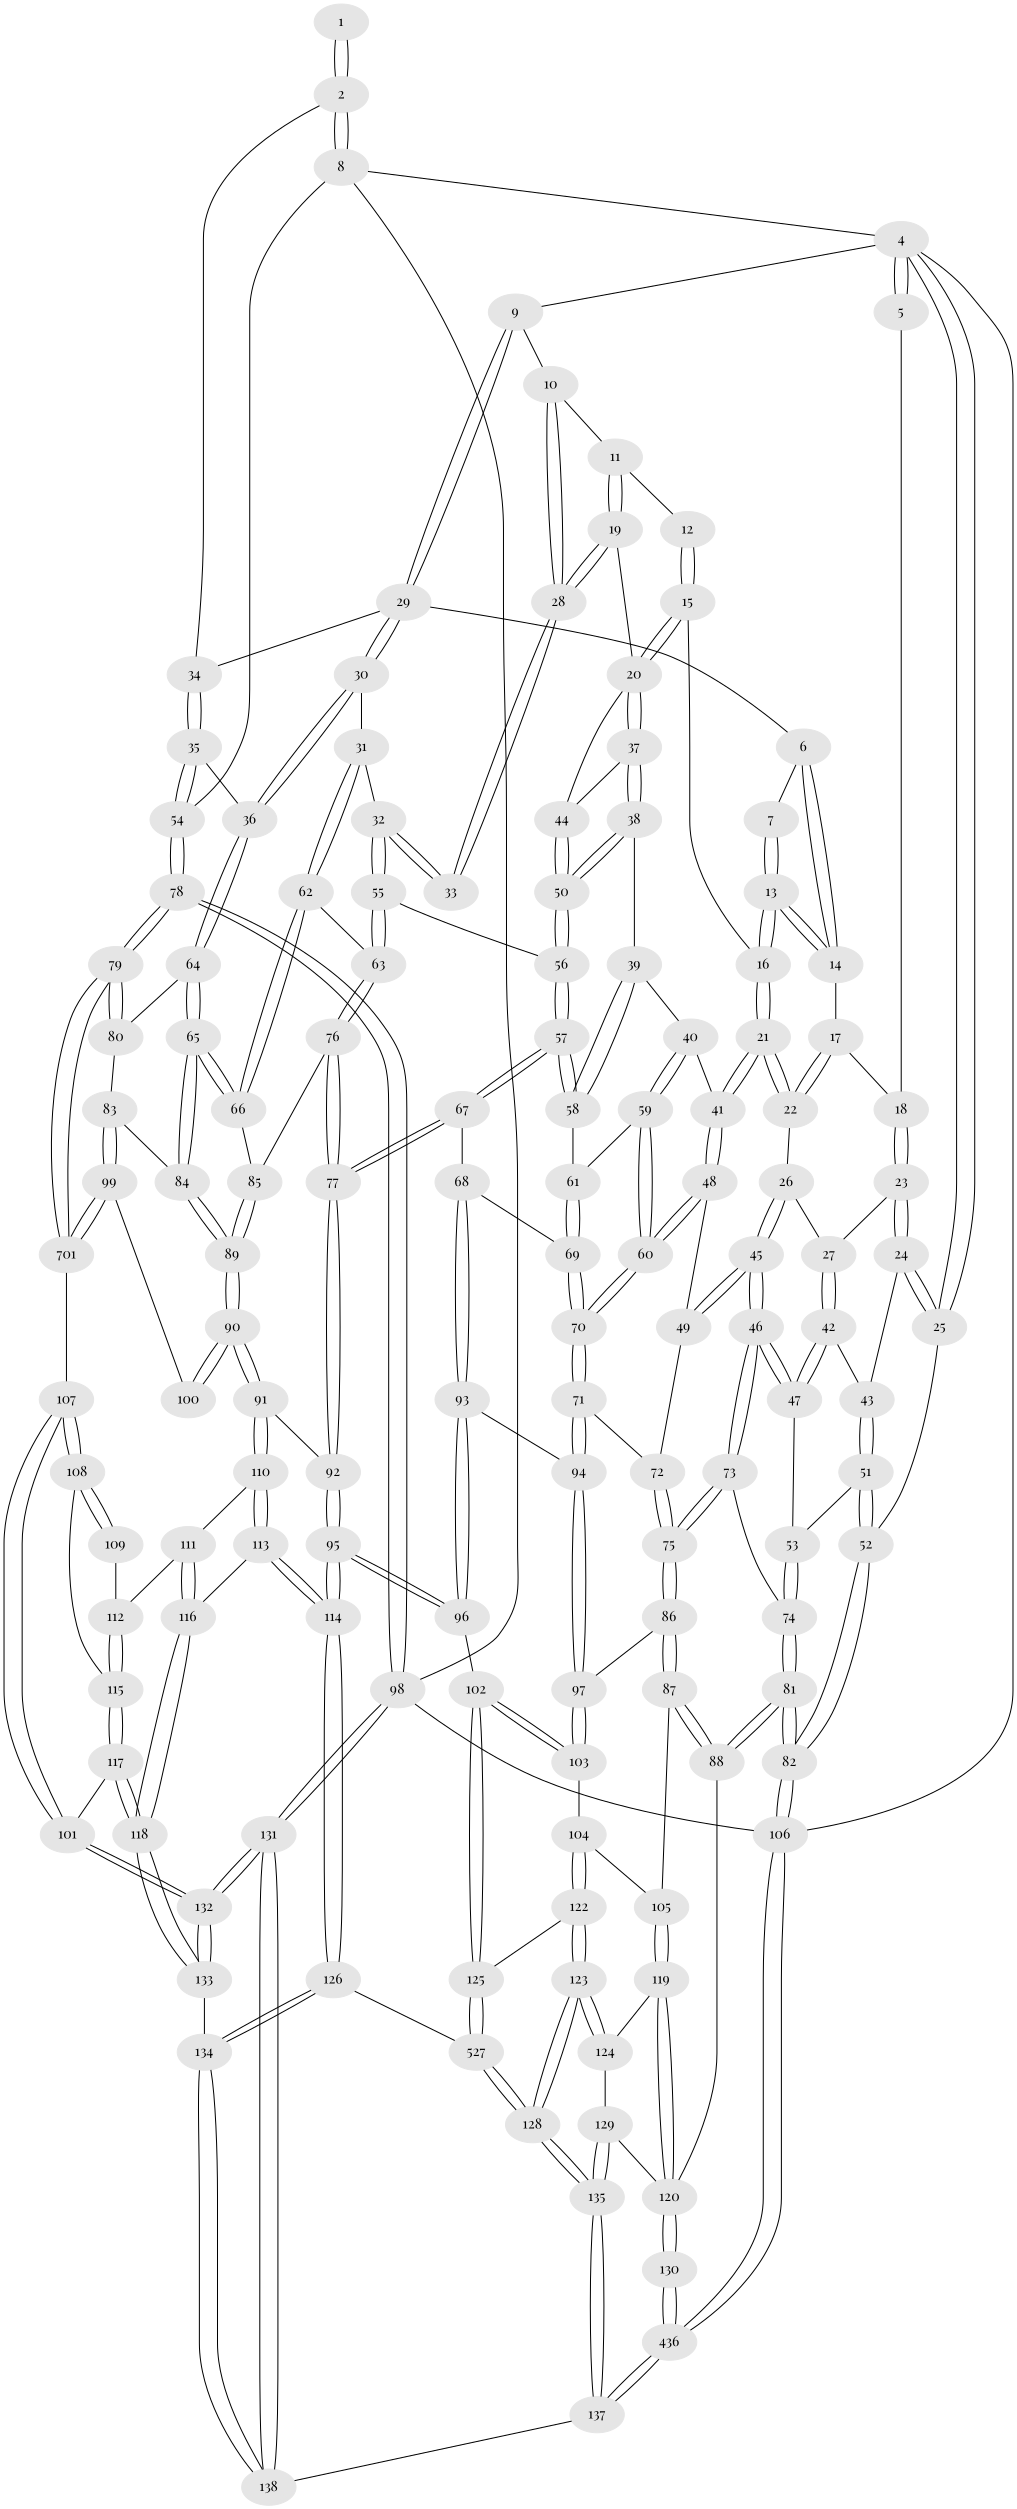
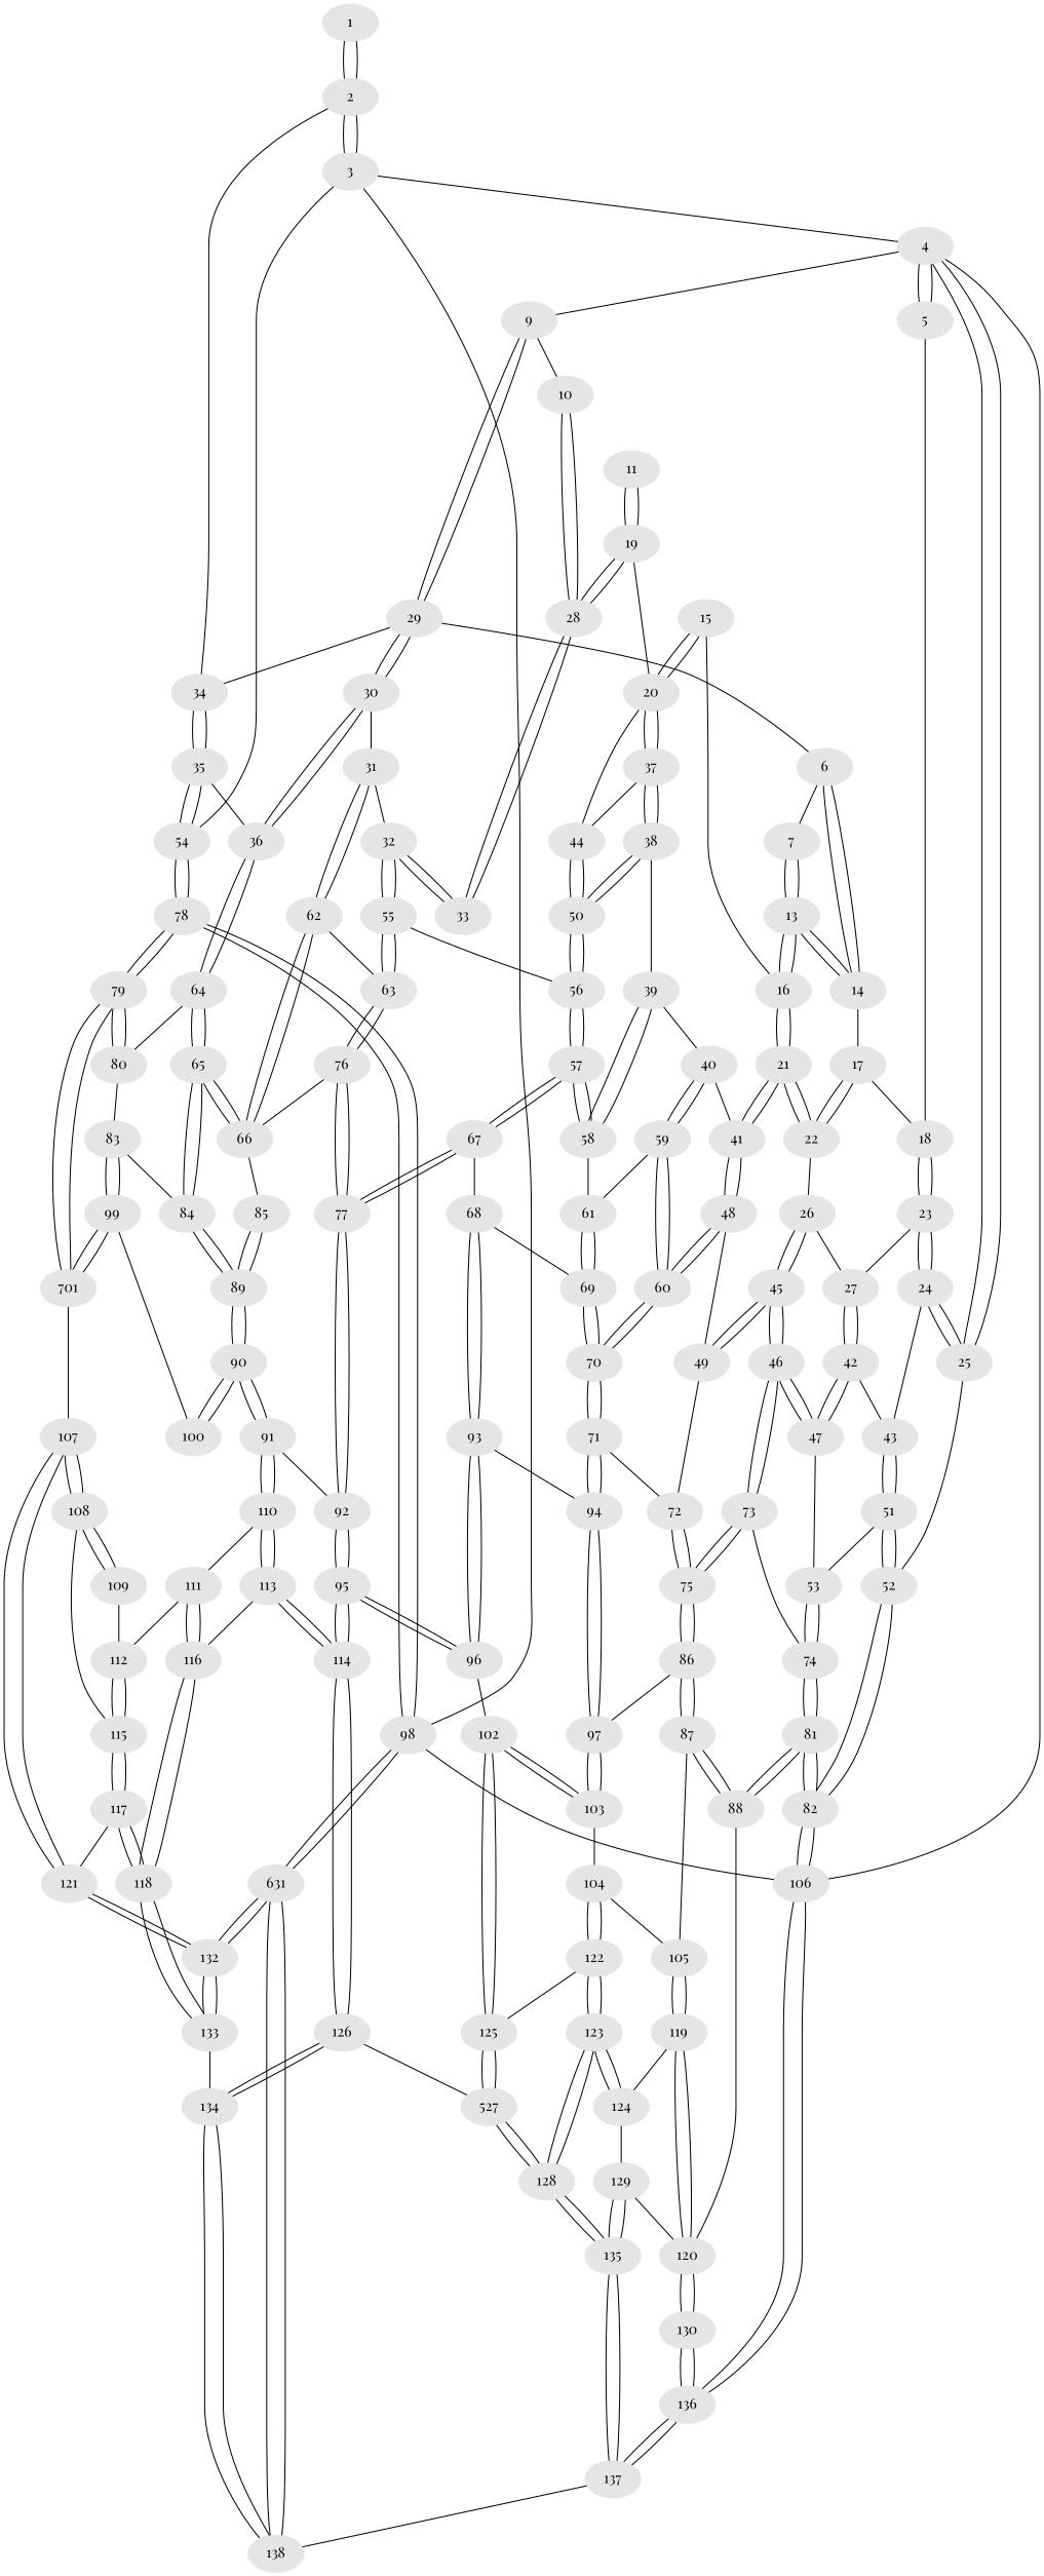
  graph {
    fontname="Playfair Display"
    node [color=gray90 fontname="Playfair Display" style=filled]
    edge [fontname="Playfair Display"]
    1
    2
-   3 [label=8]
+   3
    34
    9
    10
    29
    4
    54
    98
    35
    5
    25
    106
    78
-   131
+   131 [label=631]
    18
    52
-   136 [label=436]
+   136
    6
    7
    14
    23
    13
    17
    16
-   12
    15
    11
    28
    30
    19
    33
    20
    21
    22
    37
    44
    41
    26
    24
    27
    38
    48
    45
    43
    42
    51
    82
    46
    49
    47
    31
    36
    32
    62
    64
    55
    63
    66
    56
    50
    65
    80
    39
    40
    58
    59
    61
    60
    53
    73
    72
    74
    75
    70
    57
    81
    79
    76
    67
    68
    77
    69
    71
    85
    84
    83
    89
    93
    92
    94
    96
    97
    86
    88
    87
    95
    n99 [label=701]
    107
    99
    120
    100
    90
    105
    103
    119
    130
    91
    110
    111
    113
    114
    102
    126
    125
    104
    132
    138
    109
    112
    108
-   121 [label=101]
+   121
    n124 [label=527]
    122
    123
    124
    137
    115
    117
    116
    118
    134
    133
    129
    128
    135
    1 -- 2
    1 -- 2
    2 -- 3
    2 -- 3
    2 -- 34
    3 -- 4
    3 -- 54
    3 -- 98
    34 -- 35
    34 -- 35
    9 -- 10
    9 -- 29
    9 -- 29
-   10 -- 11
    10 -- 28
    10 -- 28
    29 -- 34
    29 -- 6
    29 -- 30
    29 -- 30
    4 -- 9
    4 -- 5
    4 -- 5
    4 -- 25
    4 -- 25
    4 -- 106
    54 -- 78
    54 -- 78
    98 -- 106
    98 -- 131
    98 -- 131
    35 -- 54
    35 -- 54
    35 -- 36
    5 -- 18
    25 -- 52
    106 -- 136
    106 -- 136
    78 -- 98
    78 -- 98
    78 -- 79
    78 -- 79
    131 -- 132
    131 -- 132
    131 -- 138
    131 -- 138
    18 -- 23
    18 -- 23
    52 -- 82
    52 -- 82
    136 -- 137
    136 -- 137
    6 -- 7
    6 -- 14
    6 -- 14
    7 -- 13
    7 -- 13
    14 -- 17
    23 -- 24
    23 -- 24
    23 -- 27
    13 -- 14
    13 -- 14
    13 -- 16
    13 -- 16
    17 -- 18
    17 -- 22
    17 -- 22
    16 -- 21
    16 -- 21
-   12 -- 15
-   12 -- 15
    15 -- 16
    15 -- 20
    15 -- 20
-   11 -- 12
    11 -- 19
    11 -- 19
    28 -- 33
    28 -- 33
    30 -- 31
    30 -- 36
    30 -- 36
    19 -- 28
    19 -- 28
    19 -- 20
    20 -- 37
    20 -- 37
    20 -- 44
    21 -- 22
    21 -- 22
    21 -- 41
    21 -- 41
    22 -- 26
    37 -- 44
    37 -- 38
    37 -- 38
    44 -- 50
    44 -- 50
    41 -- 48
    41 -- 48
    26 -- 27
    26 -- 45
    26 -- 45
    24 -- 25
    24 -- 25
    24 -- 43
    27 -- 42
    27 -- 42
    38 -- 50
    38 -- 50
    38 -- 39
    48 -- 49
    48 -- 60
    48 -- 60
    45 -- 46
    45 -- 46
    45 -- 49
    45 -- 49
    43 -- 51
    43 -- 51
    42 -- 43
    42 -- 47
    42 -- 47
    51 -- 52
    51 -- 52
    51 -- 53
    82 -- 106
    82 -- 106
    46 -- 47
    46 -- 47
    46 -- 73
    46 -- 73
    49 -- 72
    47 -- 53
    31 -- 32
    31 -- 62
    31 -- 62
    36 -- 64
    36 -- 64
    32 -- 33
    32 -- 33
    32 -- 55
    32 -- 55
    62 -- 63
    62 -- 66
    62 -- 66
    64 -- 65
    64 -- 65
    64 -- 80
    55 -- 63
    55 -- 63
    55 -- 56
    63 -- 76
    63 -- 76
    66 -- 85
    56 -- 57
    56 -- 57
    50 -- 56
    50 -- 56
    65 -- 66
    65 -- 66
    65 -- 84
    65 -- 84
    80 -- 83
    39 -- 40
    39 -- 58
    39 -- 58
    40 -- 41
    40 -- 59
    40 -- 59
    58 -- 61
    59 -- 61
    59 -- 60
    59 -- 60
    61 -- 69
    61 -- 69
    60 -- 70
    60 -- 70
    53 -- 74
    53 -- 74
    73 -- 74
    73 -- 75
    73 -- 75
    72 -- 75
    72 -- 75
    74 -- 81
    74 -- 81
    75 -- 86
    75 -- 86
    70 -- 71
    70 -- 71
    57 -- 58
    57 -- 58
    57 -- 67
    57 -- 67
    81 -- 82
    81 -- 82
    81 -- 88
    81 -- 88
    79 -- 80
    79 -- 80
    79 -- n99
    79 -- n99
    76 -- 77
    76 -- 77
-   76 -- 85
+   76 -- 66
    67 -- 68
    67 -- 77
    67 -- 77
    68 -- 69
    68 -- 93
    68 -- 93
    77 -- 92
    77 -- 92
    69 -- 70
    69 -- 70
    71 -- 72
    71 -- 94
    71 -- 94
    85 -- 89
    85 -- 89
    84 -- 89
    84 -- 89
    83 -- 84
    83 -- 99
    83 -- 99
    89 -- 90
    89 -- 90
    93 -- 94
    93 -- 96
    93 -- 96
    92 -- 95
    92 -- 95
    94 -- 97
    94 -- 97
    96 -- 102
    97 -- 103
    97 -- 103
    86 -- 97
    86 -- 87
    86 -- 87
    88 -- 120
    87 -- 88
    87 -- 88
    87 -- 105
    95 -- 96
    95 -- 96
    95 -- 114
    95 -- 114
    n99 -- 107
    107 -- 108
    107 -- 108
    107 -- 121
    107 -- 121
    99 -- n99
    99 -- n99
    99 -- 100
    120 -- 130
    120 -- 130
    90 -- 100
    90 -- 100
    90 -- 91
    90 -- 91
    105 -- 119
    105 -- 119
    103 -- 104
    119 -- 120
    119 -- 120
    119 -- 124
    130 -- 136
    130 -- 136
    91 -- 92
    91 -- 110
    91 -- 110
    110 -- 111
    110 -- 113
    110 -- 113
    111 -- 112
    111 -- 116
    111 -- 116
    113 -- 114
    113 -- 114
    113 -- 116
    114 -- 126
    114 -- 126
    102 -- 103
    102 -- 103
    102 -- 125
    102 -- 125
    126 -- n124
    126 -- 134
    126 -- 134
    125 -- n124
    125 -- n124
    104 -- 105
    104 -- 122
    104 -- 122
    132 -- 133
    132 -- 133
    109 -- 112
    112 -- 115
    112 -- 115
    108 -- 109
    108 -- 109
    108 -- 115
    121 -- 132
    121 -- 132
    n124 -- 128
    n124 -- 128
    122 -- 125
    122 -- 123
    122 -- 123
    123 -- 124
    123 -- 124
    123 -- 128
    123 -- 128
    124 -- 129
    137 -- 138
    115 -- 117
    115 -- 117
    117 -- 121
    117 -- 118
    117 -- 118
    116 -- 118
    116 -- 118
    118 -- 133
    118 -- 133
    134 -- 138
    134 -- 138
    133 -- 134
    129 -- 120
    129 -- 135
    129 -- 135
    128 -- 135
    128 -- 135
    135 -- 137
    135 -- 137
  }
